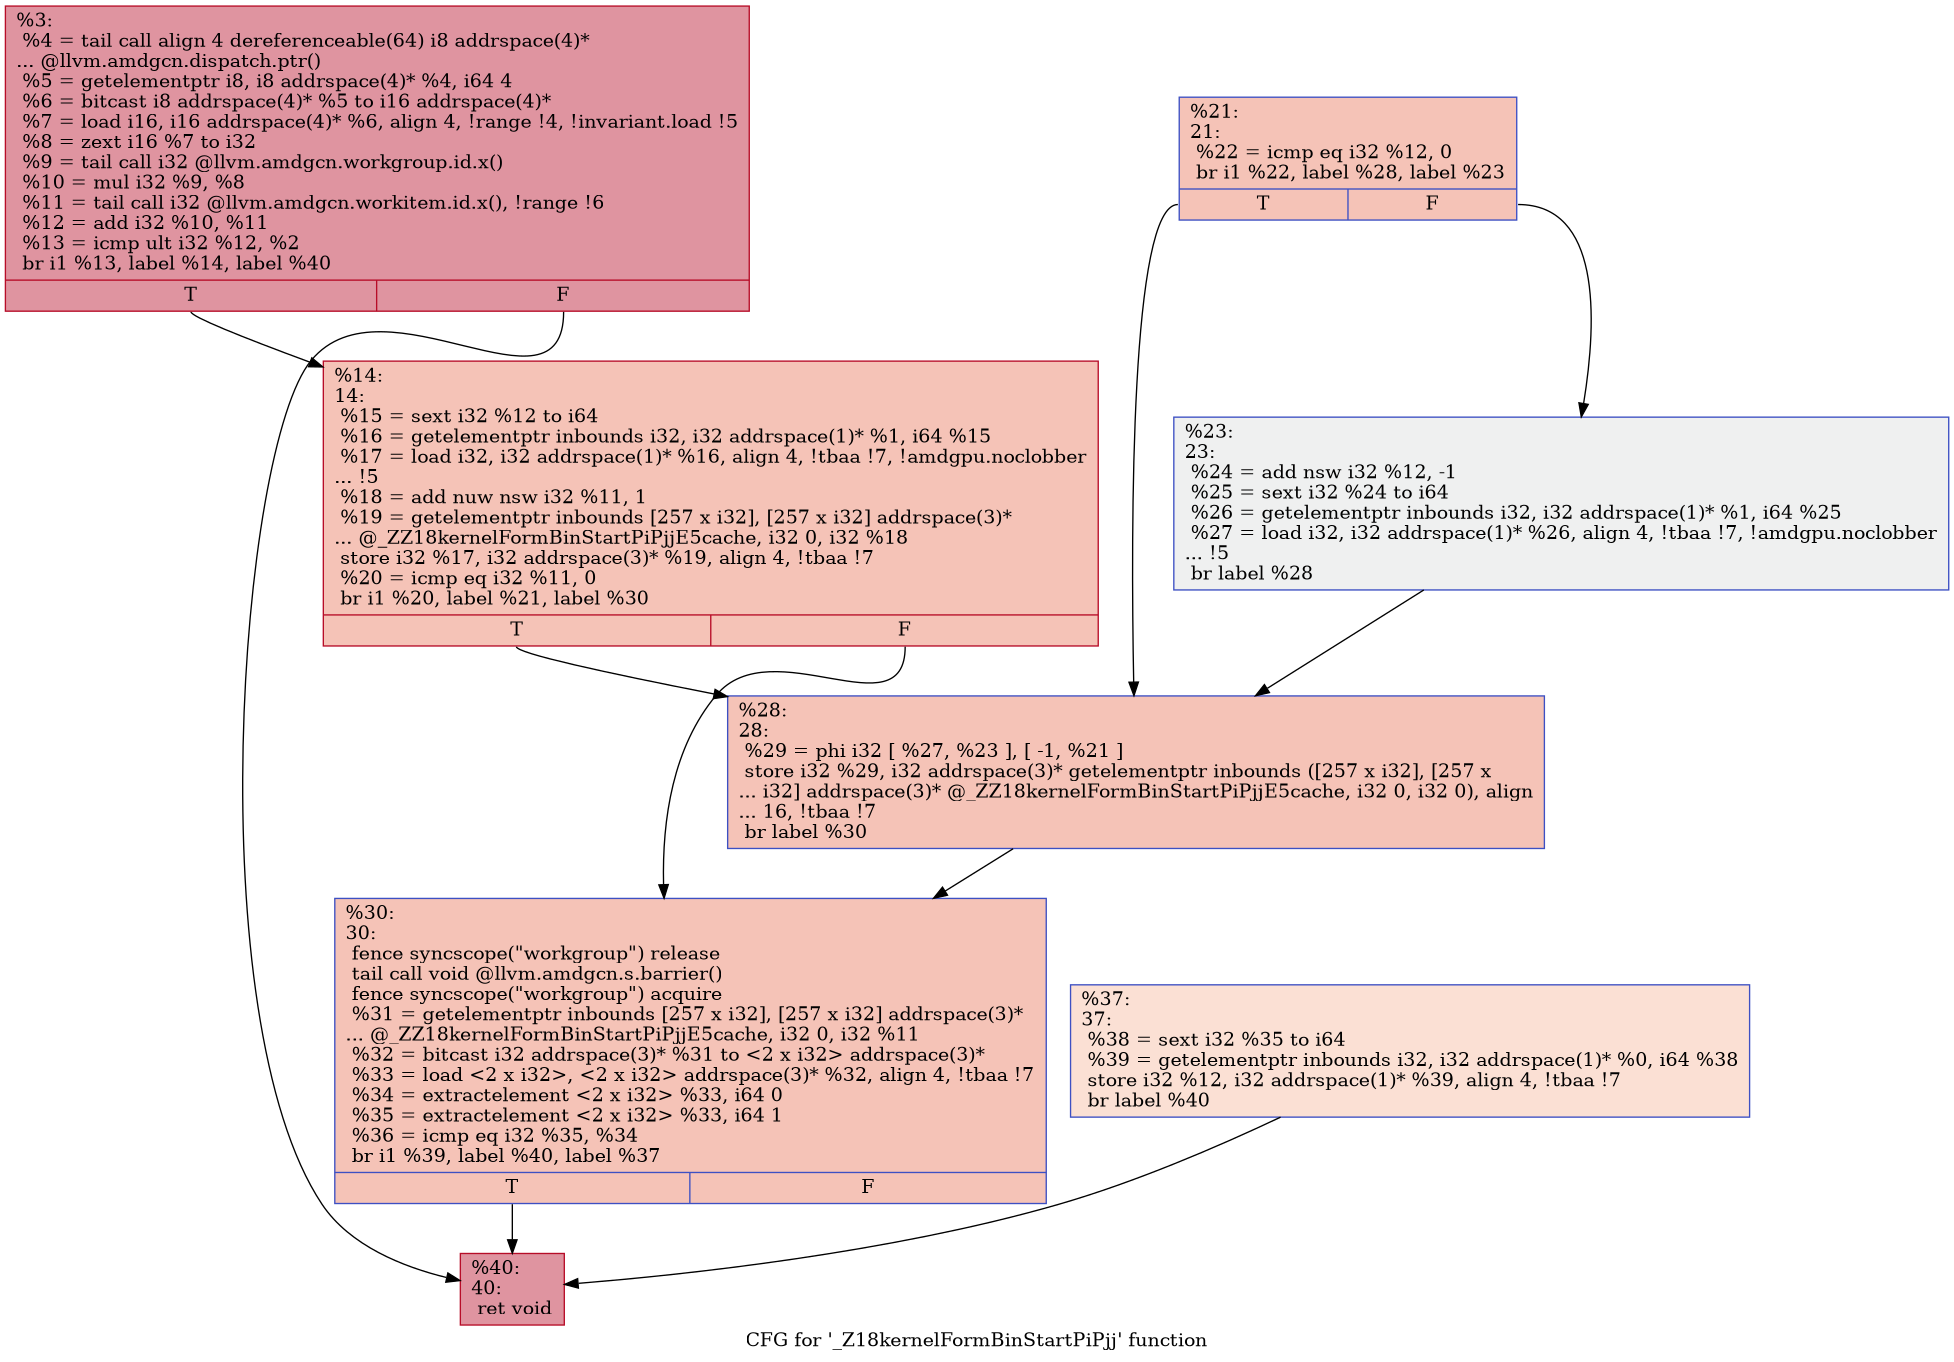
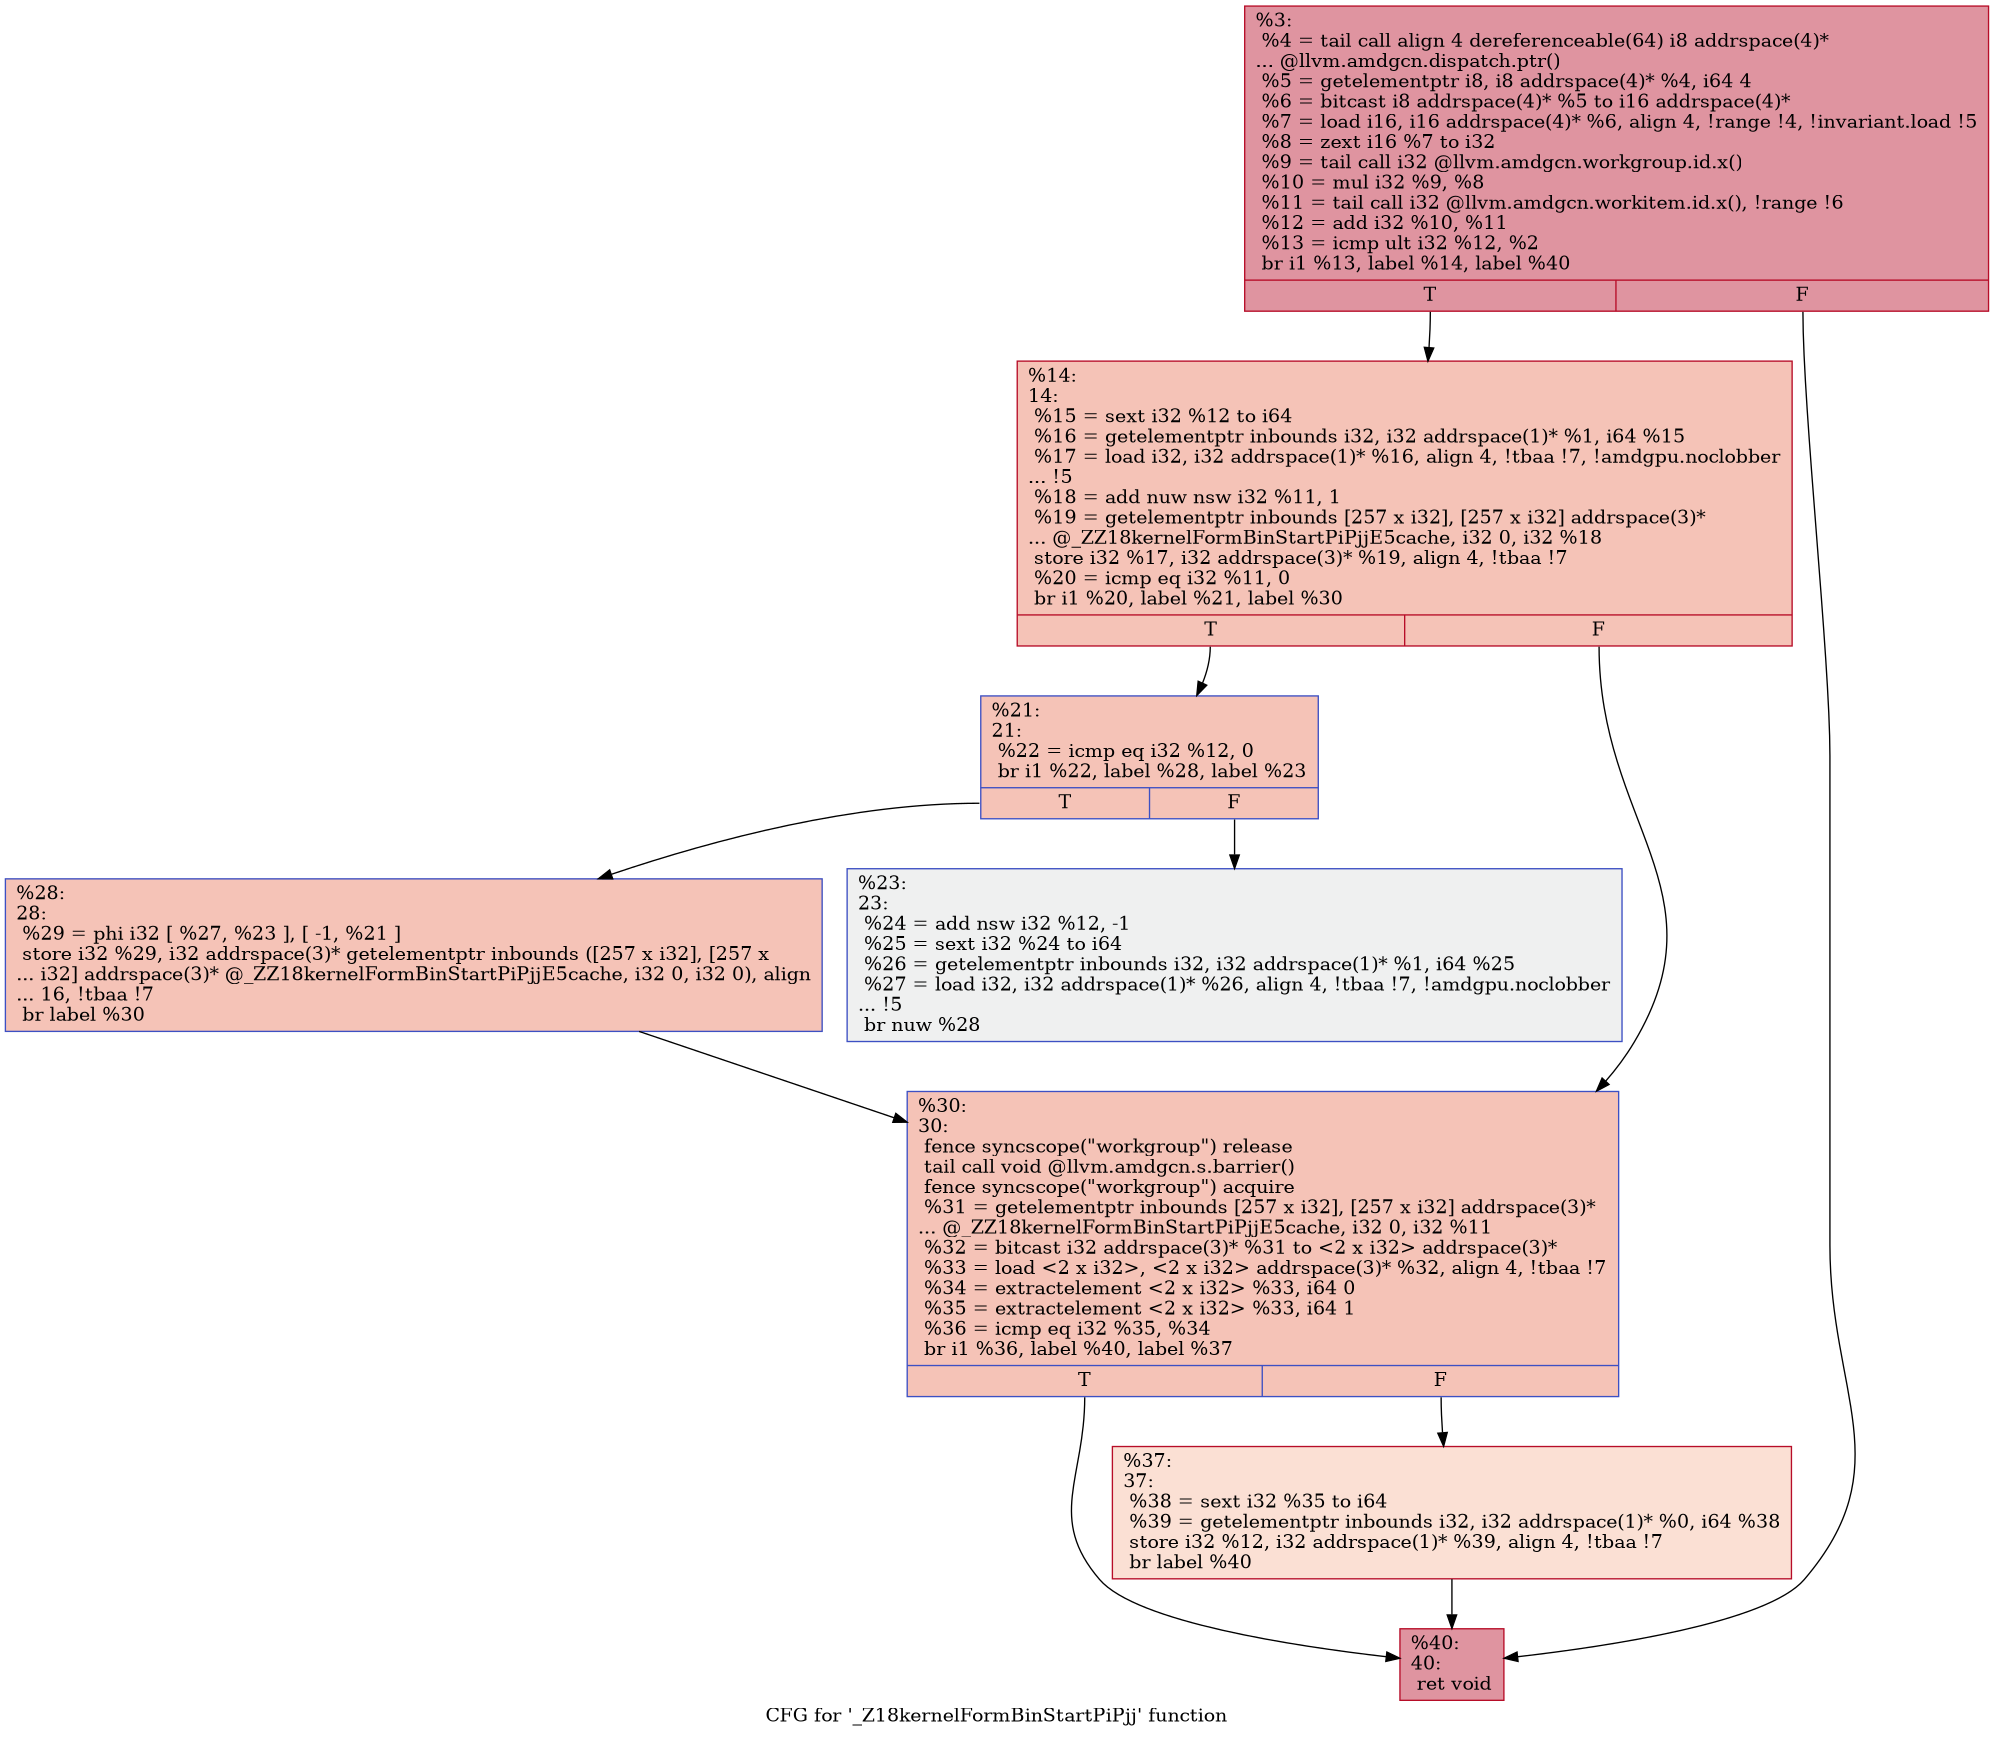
  digraph {
    label="CFG for '_Z18kernelFormBinStartPiPjj' function"
    node [color="#3d50c3ff" fillcolor="#e8765c70" shape=record style=filled]
    edge [tailport=s0]
    n1 [color="#b70d28ff" fillcolor="#b70d2870" label="{%3:\l  %4 = tail call align 4 dereferenceable(64) i8 addrspace(4)*\l... @llvm.amdgcn.dispatch.ptr()\l  %5 = getelementptr i8, i8 addrspace(4)* %4, i64 4\l  %6 = bitcast i8 addrspace(4)* %5 to i16 addrspace(4)*\l  %7 = load i16, i16 addrspace(4)* %6, align 4, !range !4, !invariant.load !5\l  %8 = zext i16 %7 to i32\l  %9 = tail call i32 @llvm.amdgcn.workgroup.id.x()\l  %10 = mul i32 %9, %8\l  %11 = tail call i32 @llvm.amdgcn.workitem.id.x(), !range !6\l  %12 = add i32 %10, %11\l  %13 = icmp ult i32 %12, %2\l  br i1 %13, label %14, label %40\l|{<s0>T|<s1>F}}"]
    n2 [color="#b70d28ff" label="{%14:\l14:                                               \l  %15 = sext i32 %12 to i64\l  %16 = getelementptr inbounds i32, i32 addrspace(1)* %1, i64 %15\l  %17 = load i32, i32 addrspace(1)* %16, align 4, !tbaa !7, !amdgpu.noclobber\l... !5\l  %18 = add nuw nsw i32 %11, 1\l  %19 = getelementptr inbounds [257 x i32], [257 x i32] addrspace(3)*\l... @_ZZ18kernelFormBinStartPiPjjE5cache, i32 0, i32 %18\l  store i32 %17, i32 addrspace(3)* %19, align 4, !tbaa !7\l  %20 = icmp eq i32 %11, 0\l  br i1 %20, label %21, label %30\l|{<s0>T|<s1>F}}"]
    n3 [color="#b70d28ff" fillcolor="#b70d2870" label="{%40:\l40:                                               \l  ret void\l}"]
    n4 [label="{%21:\l21:                                               \l  %22 = icmp eq i32 %12, 0\l  br i1 %22, label %28, label %23\l|{<s0>T|<s1>F}}"]
-   n5 [label="{%30:\l30:                                               \l  fence syncscope(\"workgroup\") release\l  tail call void @llvm.amdgcn.s.barrier()\l  fence syncscope(\"workgroup\") acquire\l  %31 = getelementptr inbounds [257 x i32], [257 x i32] addrspace(3)*\l... @_ZZ18kernelFormBinStartPiPjjE5cache, i32 0, i32 %11\l  %32 = bitcast i32 addrspace(3)* %31 to \<2 x i32\> addrspace(3)*\l  %33 = load \<2 x i32\>, \<2 x i32\> addrspace(3)* %32, align 4, !tbaa !7\l  %34 = extractelement \<2 x i32\> %33, i64 0\l  %35 = extractelement \<2 x i32\> %33, i64 1\l  %36 = icmp eq i32 %35, %34\l  br i1 %39, label %40, label %37\l|{<s0>T|<s1>F}}"]
+   n5 [label="{%30:\l30:                                               \l  fence syncscope(\"workgroup\") release\l  tail call void @llvm.amdgcn.s.barrier()\l  fence syncscope(\"workgroup\") acquire\l  %31 = getelementptr inbounds [257 x i32], [257 x i32] addrspace(3)*\l... @_ZZ18kernelFormBinStartPiPjjE5cache, i32 0, i32 %11\l  %32 = bitcast i32 addrspace(3)* %31 to \<2 x i32\> addrspace(3)*\l  %33 = load \<2 x i32\>, \<2 x i32\> addrspace(3)* %32, align 4, !tbaa !7\l  %34 = extractelement \<2 x i32\> %33, i64 0\l  %35 = extractelement \<2 x i32\> %33, i64 1\l  %36 = icmp eq i32 %35, %34\l  br i1 %36, label %40, label %37\l|{<s0>T|<s1>F}}"]
    n6 [label="{%28:\l28:                                               \l  %29 = phi i32 [ %27, %23 ], [ -1, %21 ]\l  store i32 %29, i32 addrspace(3)* getelementptr inbounds ([257 x i32], [257 x\l... i32] addrspace(3)* @_ZZ18kernelFormBinStartPiPjjE5cache, i32 0, i32 0), align\l... 16, !tbaa !7\l  br label %30\l}"]
-   n7 [fillcolor="#dbdcde70" label="{%23:\l23:                                               \l  %24 = add nsw i32 %12, -1\l  %25 = sext i32 %24 to i64\l  %26 = getelementptr inbounds i32, i32 addrspace(1)* %1, i64 %25\l  %27 = load i32, i32 addrspace(1)* %26, align 4, !tbaa !7, !amdgpu.noclobber\l... !5\l  br label %28\l}"]
-   n8 [fillcolor="#f7b99e70" label="{%37:\l37:                                               \l  %38 = sext i32 %35 to i64\l  %39 = getelementptr inbounds i32, i32 addrspace(1)* %0, i64 %38\l  store i32 %12, i32 addrspace(1)* %39, align 4, !tbaa !7\l  br label %40\l}"]
+   n7 [fillcolor="#dbdcde70" label="{%23:\l23:                                               \l  %24 = add nsw i32 %12, -1\l  %25 = sext i32 %24 to i64\l  %26 = getelementptr inbounds i32, i32 addrspace(1)* %1, i64 %25\l  %27 = load i32, i32 addrspace(1)* %26, align 4, !tbaa !7, !amdgpu.noclobber\l... !5\l  br nuw %28\l}"]
+   n8 [color="#b70d28ff" fillcolor="#f7b99e70" label="{%37:\l37:                                               \l  %38 = sext i32 %35 to i64\l  %39 = getelementptr inbounds i32, i32 addrspace(1)* %0, i64 %38\l  store i32 %12, i32 addrspace(1)* %39, align 4, !tbaa !7\l  br label %40\l}"]
    n1 -> n2
    n1 -> n3 [tailport=s1]
-   n2 -> n6
+   n2 -> n4
    n2 -> n5 [tailport=s1]
    n4 -> n6
    n4 -> n7 [tailport=s1]
    n5 -> n3
+   n5 -> n8 [tailport=s1]
    n6 -> n5
-   n7 -> n6
    n8 -> n3
  }
